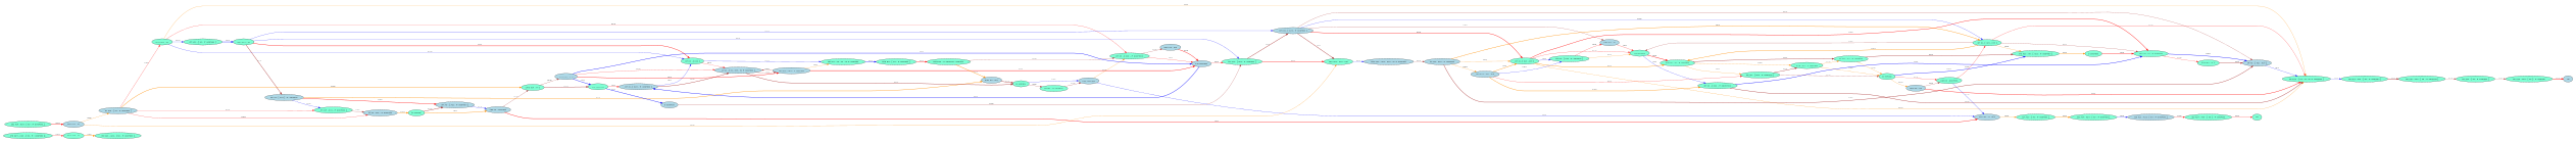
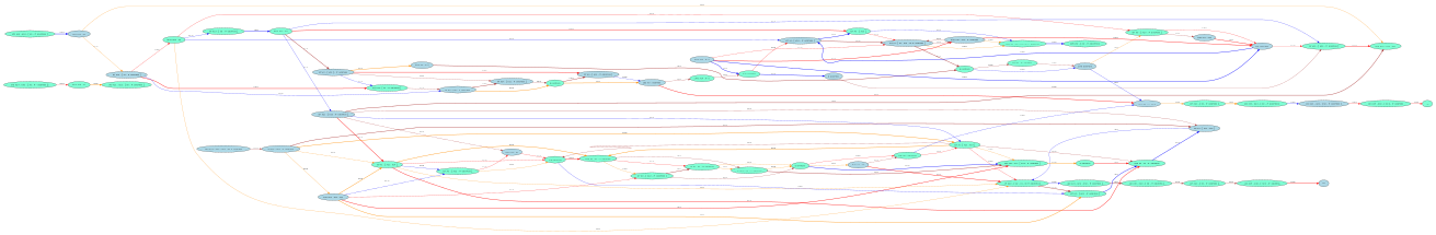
  digraph {
    fontname="Comic Neue"
    rankdir=LR
    node [fillcolor=aquamarine fontname="Comic Neue" style=filled]
    edge [color=brown fontname="Comic Neue" style=solid]
    n1 [label="stp x29 , x30 , [ sp , #- address ]!"]
    n2 [label="mov x29 , sp"]
    n3 [label="stp x21 , x22 , [ sp , # address ]"]
    n4 [label="stp x19 , x20 , [ sp , # address ]"]
    n5 [fillcolor=lightblue label="mov x22 , x2"]
    n6 [fillcolor=lightblue label="str x2 , [ x21 ] , # address"]
    n7 [label="str x19 , [ x1 , # address ]"]
+   n8 [fillcolor=lightblue label="str xzr , [ x21 , # address ]"]
    n9 [fillcolor=lightblue label="str x0 , [ x21 , # address ]"]
    n10 [fillcolor=lightblue label="mov x0 , x21"]
    n11 [fillcolor=lightblue label="ldr x19 , [ x1 , # address ]"]
    n12 [label="and x22 , x22 , x19"]
    n13 [label="mov x20 , x1"]
    n14 [fillcolor=lightblue label="lsl x0 , x19 , # address"]
    n15 [label="cmp x19 , # 0"]
    n16 [fillcolor=lightblue label="add x22 , x22 , x22 , lsl # address"]
    n17 [label="str x23 , [ sp , # address ]"]
    n18 [fillcolor=lightblue label="ldr x1 , [ x20 , # address ]"]
    n19 [label="ldr x0 , [ x20 , # address ]"]
    n20 [label="str x20 , [ x2 , x1 , lsl # address ]"]
    n21 [label="bl symbol"]
    n22 [fillcolor=lightblue label="mov x19 , # 0"]
    n23 [label="b.gt address"]
    n24 [label="mov x23 , x0"]
    n25 [label="ldr x0 , [ x23 ]"]
    n26 [fillcolor=lightblue label="ldr x1 , [ x1 , x19 , lsl # address ]"]
    n27 [fillcolor=lightblue label="b.le address"]
    n28 [fillcolor=lightblue label="cmp x0 , x19"]
    n29 [label="ldp x21 , x22 , [ sp , # address ]"]
    n30 [label="ldr x19 , [ x23 , # address ]"]
    n31 [fillcolor=lightblue label="ldr x21 , [ x23 , # address ]"]
    n32 [label="add x0 , x0 , x1 , lsl # address"]
    n33 [label="ldr x1 , [ x21 , x19 ]"]
    n34 [label="ldr x1 , [ x21 , x19 ]"]
    n35 [fillcolor=lightblue label="str x3 , [ x21 , x19 ]"]
    n36 [fillcolor=lightblue label="cmp x0 , x1"]
    n37 [fillcolor=lightblue label="cbz x0 , address"]
    n38 [label="bl symbol"]
    n39 [fillcolor=lightblue label="mov w0 , # cmp"]
    n40 [label="ldr x23 , [ sp , # address ]"]
    n41 [label="ldp x19 , x20 , [ sp , # address ]"]
    n42 [fillcolor=lightblue label="add x19 , x19 , # address"]
    n43 [fillcolor=lightblue label="b address"]
    n44 [fillcolor=lightblue label="ldp x21 , x22 , [ sp , # address ]"]
    n45 [label="ldp x29 , x30 , [ sp ] , # address"]
    n46 [label=ret]
    n47 [label="ldrb w0 , [ x0 , # address ]"]
    n48 [label="tst w0 , # address"]
    n49 [fillcolor=lightblue label="b.ne address"]
-   n50 [label="tbnz w0 , # address , address"]
    n51 [fillcolor=lightblue label="add x22 , x21 , x19"]
    n52 [label="ldr x0 , [ x22 , # address ]"]
    n53 [label="ldr x2 , [ x22 , # address ]"]
    n54 [label="ldr x0 , [ x22 , # address ]"]
    n55 [label="stp x23 , x0 , [ x22 , # address ]"]
    n56 [label="b.le address"]
    n57 [label="add x2 , x1 , # address"]
    n58 [label="add x3 , x1 , # address"]
    n59 [fillcolor=lightblue label="lsl x19 , x22 , # address"]
    n60 [label="lsl x1 , x2 , # address"]
    n61 [label="bl symbol"]
    n62 [label="b address"]
    n63 [label="lsl x23 , x2 , # address"]
-   n64 [label="mov w0 , # 0"]
    n65 [fillcolor=lightblue label="mov x2 , x0"]
    n66 [label="cbz x0 , address"]
    n67 [label="ldp x19 , x20 , [ sp , # address ]"]
    n68 [label="ldr x23 , [ sp , # address ]"]
    n69 [label="ldp x29 , x30 , [ sp ] , # address"]
    n70 [fillcolor=lightblue label=ret]
    n1 -> n2 [color=red label=CFG]
    n2 -> n3 [color=darkorange label=CFG style=bold]
-   n4 -> n5 [color=red label=CFG style=bold]
+   n4 -> n5 [color=blue label=CFG style=bold]
    n5 -> n11 [color=darkorange label=CFG]
    n5 -> n12 [color=darkorange label=DFG]
    n6 -> n7 [color=blue label=CFG]
+   n6 -> n8 [label=DFG]
    n6 -> n9 [color=red label=DFG style=bold]
    n6 -> n10 [color=darkorange label=DFG style=bold]
    n7 -> n14 [label=CFG]
+   n8 -> n21 [label=CFG]
    n9 -> n37 [color=blue label=CFG]
    n10 -> n38 [label=DFG style=bold]
-   n11 -> n7 [color=red label=DFG]
+   n11 -> n7 [color=red label=DFG style=bold]
    n11 -> n13 [color=red label=CFG]
-   n11 -> n14 [color=red label=DFG]
-   n11 -> n15 [color=darkorange label=DFG style=bold]
-   n12 -> n16 [color=blue label=DFG]
+   n11 -> n14 [color=blue label=DFG]
    n13 -> n17 [color=blue label=DFG]
-   n13 -> n25 [color=blue label=DFG]
+   n13 -> n18 [color=blue label=DFG]
    n13 -> n19 [color=red label=DFG]
    n13 -> n20 [color=darkorange label=DFG]
+   n14 -> n8 [label=CFG style=bold]
    n14 -> n21 [color=darkorange label=DFG style=bold]
-   n15 -> n22 [label=CFG]
-   n15 -> n23 [label=DFG style=bold]
+   n15 -> n23 [label=DFG]
    n16 -> n59 [label=DFG]
    n17 -> n24 [color=blue label=CFG style=bold]
-   n18 -> n25 [color=blue label=CFG]
+   n18 -> n25 [color=blue label=CFG style=bold]
    n18 -> n26 [label=DFG style=bold]
    n19 -> n27 [color=red label=DFG]
    n19 -> n28 [label=CFG]
    n20 -> n29 [color=blue label=CFG]
    n21 -> n9 [label=DFG style=bold]
    n21 -> n37 [color=darkorange label=DFG style=bold]
    n22 -> n23 [color=blue label=CFG style=bold]
    n22 -> n26 [color=red label=DFG]
    n22 -> n27 [color=blue label=DFG style=bold]
    n22 -> n42 [color=red label=DFG style=bold]
    n23 -> n18 [color=red label=CFG]
    n23 -> n43 [color=blue label=CFG style=bold]
    n24 -> n6 [label=CFG style=bold]
    n24 -> n25 [color=red label=DFG style=bold]
    n24 -> n30 [color=blue label=DFG]
    n24 -> n31 [color=blue label=DFG]
    n25 -> n26 [color=red label=CFG]
    n25 -> n32 [color=blue label=DFG]
+   n26 -> n32 [color=darkorange label=DFG]
    n26 -> n38 [label=DFG style=bold]
    n26 -> n42 [label=CFG]
    n27 -> n18 [color=blue label=CFG style=bold]
    n27 -> n30 [color=red label=CFG]
    n28 -> n27 [color=red label=CFG style=bold]
    n29 -> n67 [label=CFG style=bold]
    n30 -> n12 [color=red label=DFG style=bold]
-   n30 -> n31 [label=CFG style=bold]
    n31 -> n12 [label=CFG style=bold]
    n31 -> n33 [color=red label=DFG style=bold]
    n31 -> n34 [color=blue label=DFG]
    n31 -> n35 [label=DFG]
    n31 -> n36 [label=DFG]
    n32 -> n47 [color=blue label=DFG style=bold]
    n33 -> n20 [color=darkorange label=DFG]
    n33 -> n52 [color=blue label=CFG]
    n33 -> n56 [color=red label=DFG]
    n33 -> n57 [color=darkorange label=DFG style=bold]
    n33 -> n58 [color=red label=DFG style=bold]
    n34 -> n20 [color=red label=DFG]
    n34 -> n55 [color=darkorange label=CFG]
    n34 -> n56 [label=DFG]
    n34 -> n57 [color=darkorange label=DFG style=bold]
    n34 -> n58 [label=DFG]
    n35 -> n20 [color=blue label=CFG]
    n36 -> n56 [color=red label=CFG]
    n37 -> n15 [label=CFG]
    n37 -> n39 [color=red label=CFG style=bold]
    n38 -> n48 [label=CFG]
    n38 -> n49 [color=blue label=DFG]
    n39 -> n40 [color=darkorange label=CFG]
    n40 -> n41 [color=darkorange label=CFG style=bold]
    n41 -> n44 [color=blue label=CFG]
    n42 -> n26 [label=DFG]
    n42 -> n27 [color=red label=DFG style=bold]
    n42 -> n32 [color=darkorange label=CFG]
    n43 -> n30 [label=CFG]
    n44 -> n45 [color=red label=CFG]
    n45 -> n46 [color=red label=CFG]
-   n47 -> n50 [color=red label=DFG style=bold]
    n48 -> n49 [label=CFG]
    n49 -> n19 [color=darkorange label=CFG]
    n49 -> n39 [color=blue label=CFG]
-   n50 -> n10 [color=darkorange label=CFG style=bold]
-   n50 -> n19 [label=CFG]
    n51 -> n33 [color=darkorange label=CFG style=bold]
    n51 -> n52 [color=blue label=DFG]
    n51 -> n53 [color=darkorange label=DFG style=bold]
    n51 -> n54 [color=red label=DFG]
+   n51 -> n55 [color=red label=DFG style=bold]
    n52 -> n36 [color=red label=CFG]
    n52 -> n56 [color=darkorange label=DFG]
-   n53 -> n20 [label=DFG style=bold]
+   n20 -> n53 [label=DFG style=bold]
    n53 -> n58 [color=blue label=CFG style=bold]
    n54 -> n60 [label=CFG style=bold]
    n54 -> n61 [label=DFG]
    n55 -> n62 [color=darkorange label=CFG style=bold]
    n56 -> n53 [color=blue label=CFG]
    n56 -> n57 [color=red label=CFG style=bold]
    n57 -> n54 [color=darkorange label=CFG]
-   n57 -> n60 [color=darkorange label=DFG]
-   n57 -> n63 [label=DFG style=bold]
+   n57 -> n60 [color=red label=DFG]
+   n57 -> n63 [label=DFG]
    n58 -> n35 [color=blue label=DFG style=bold]
-   n58 -> n64 [color=red label=CFG]
    n59 -> n33 [color=darkorange label=DFG]
    n59 -> n34 [color=darkorange label=DFG style=bold]
    n59 -> n35 [label=DFG style=bold]
    n59 -> n51 [color=darkorange label=DFG]
    n60 -> n61 [color=darkorange label=DFG]
    n60 -> n63 [color=darkorange label=CFG]
    n61 -> n55 [color=blue label=DFG style=bold]
    n61 -> n65 [color=darkorange label=DFG]
    n61 -> n66 [color=red label=DFG]
    n62 -> n58 [color=red label=CFG style=bold]
    n63 -> n55 [label=DFG style=bold]
    n63 -> n61 [color=darkorange label=CFG]
-   n64 -> n35 [label=CFG style=bold]
    n65 -> n20 [color=red label=DFG style=bold]
    n65 -> n66 [label=CFG]
    n66 -> n34 [color=red label=CFG]
    n66 -> n39 [color=blue label=CFG]
    n67 -> n68 [label=CFG]
    n68 -> n69 [label=CFG]
    n69 -> n70 [color=red label=CFG style=bold]
  }
